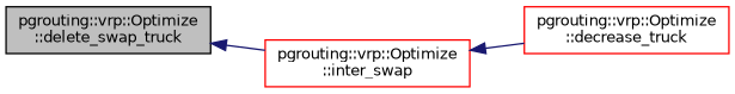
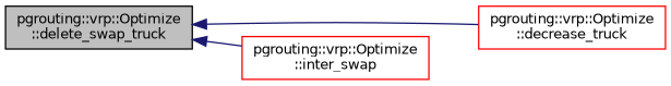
  digraph {
    rankdir=LR
    node [color=red fillcolor=white fontname=Helvetica fontsize=10 shape=record style=filled]
    edge [color=midnightblue dir=back fontname=Helvetica fontsize=10 labelfontname=Helvetica labelfontsize=10 style=solid]
    n1 [color=black fillcolor=grey75 fontcolor=black height=0.2 label="pgrouting::vrp::Optimize\l::delete_swap_truck" width=0.4]
    n2 [height=0.2 label="pgrouting::vrp::Optimize\l::decrease_truck" width=0.4]
    n3 [height=0.2 label="pgrouting::vrp::Optimize\l::inter_swap" width=0.4]
-   n3 -> n2
+   n1 -> n2
    n1 -> n3
  }
